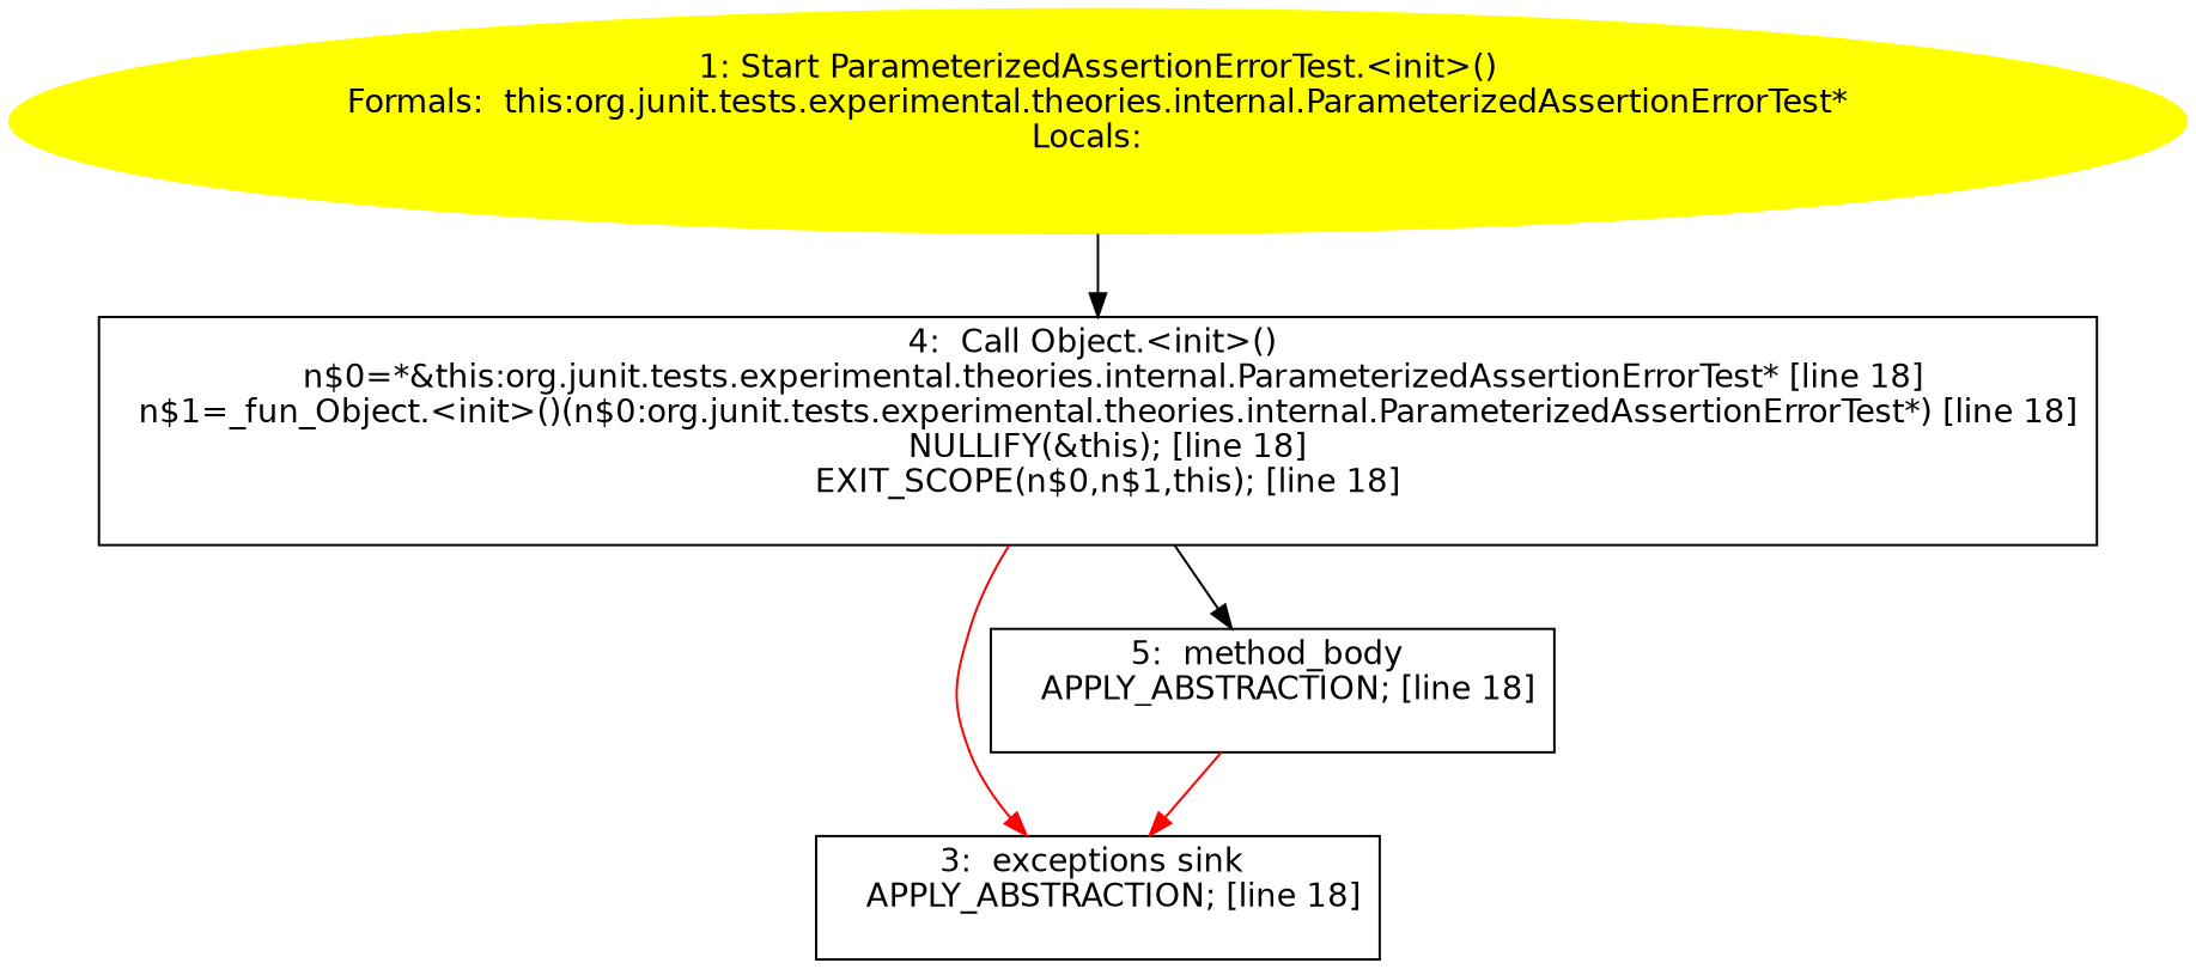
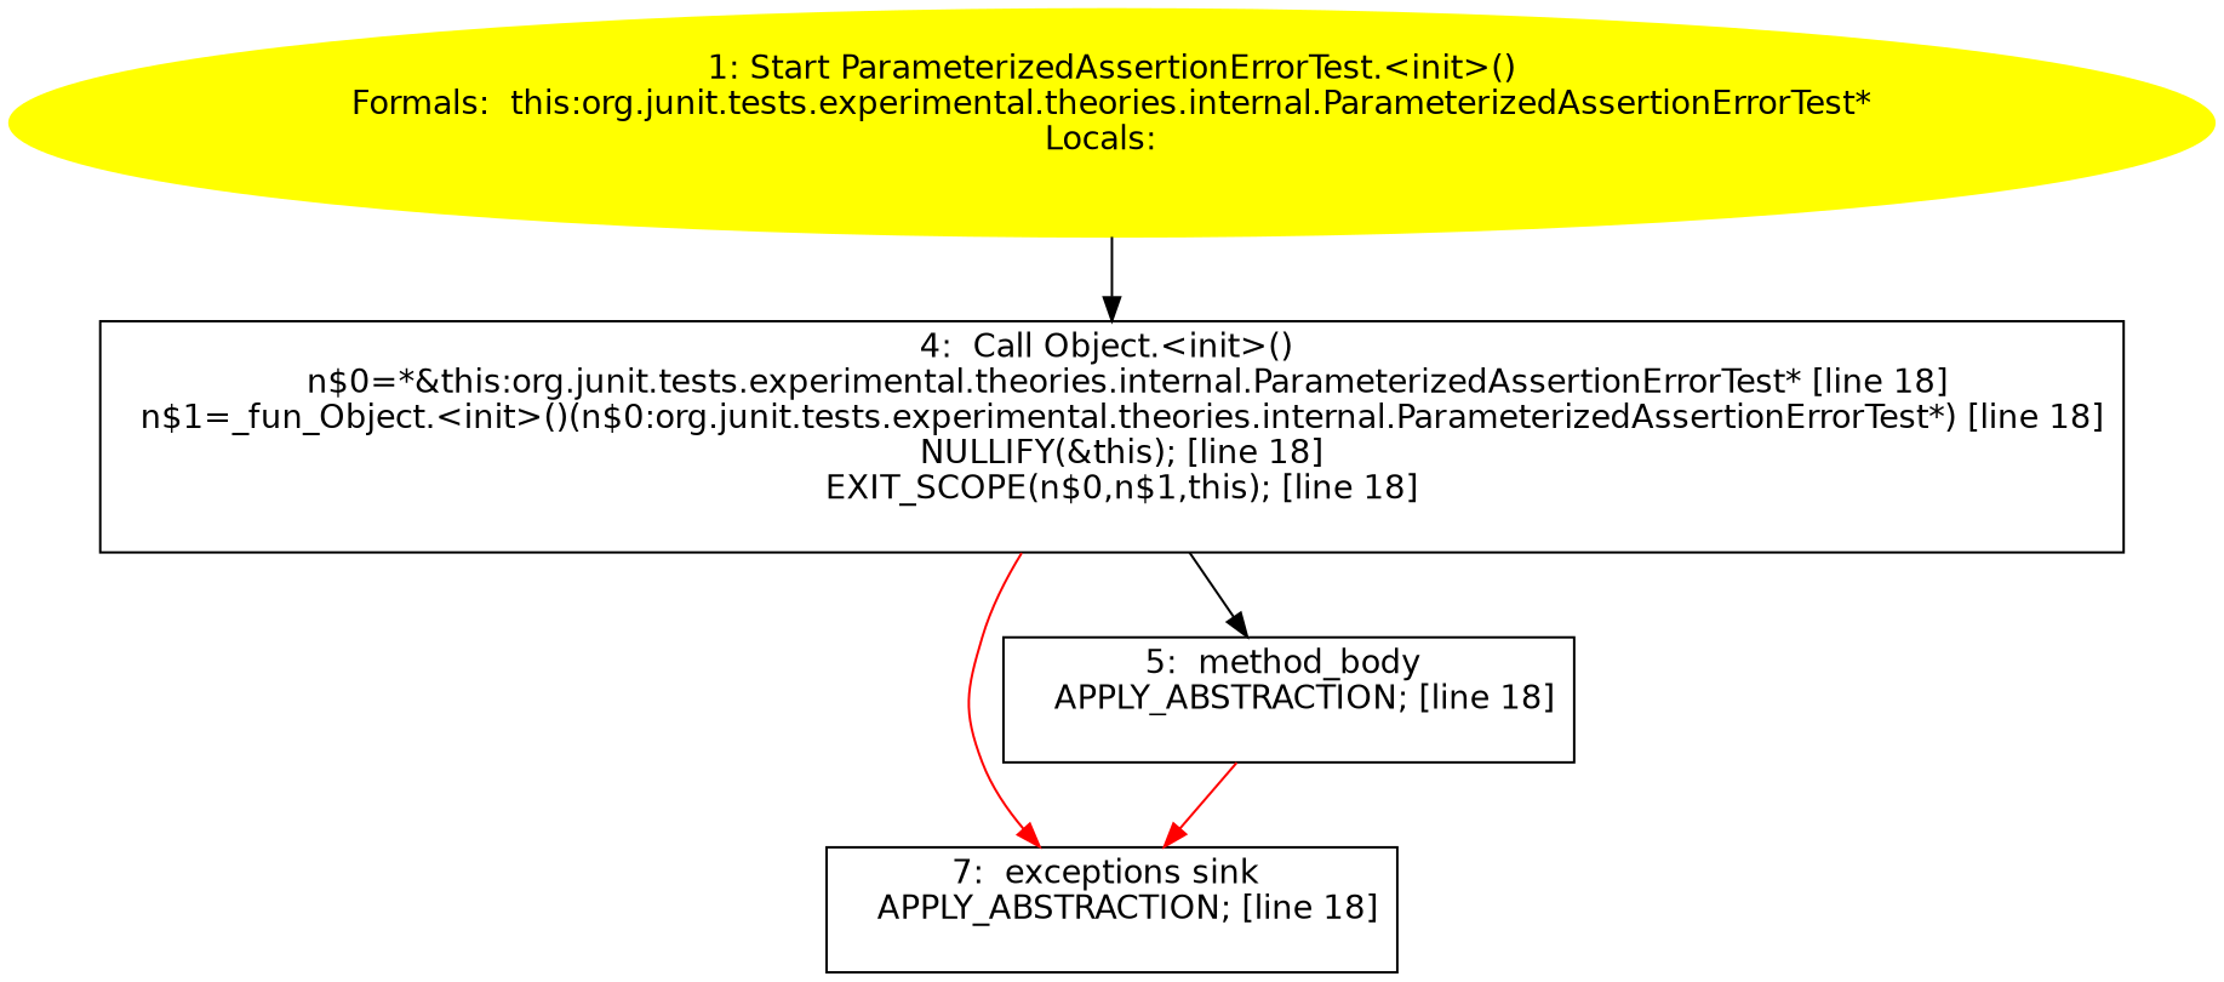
  digraph {
    fontname="DejaVu Sans"
    node [fontname="DejaVu Sans" shape=box]
    edge [fontname="DejaVu Sans"]
    n1 [color=yellow label="1: Start ParameterizedAssertionErrorTest.<init>()\nFormals:  this:org.junit.tests.experimental.theories.internal.ParameterizedAssertionErrorTest*\nLocals:  \n  " style=filled shape=""]
    n2 [label="4:  Call Object.<init>() \n   n$0=*&this:org.junit.tests.experimental.theories.internal.ParameterizedAssertionErrorTest* [line 18]\n  n$1=_fun_Object.<init>()(n$0:org.junit.tests.experimental.theories.internal.ParameterizedAssertionErrorTest*) [line 18]\n  NULLIFY(&this); [line 18]\n  EXIT_SCOPE(n$0,n$1,this); [line 18]\n "]
-   n3 [label="3:  exceptions sink \n   APPLY_ABSTRACTION; [line 18]\n "]
+   n3 [label="7:  exceptions sink \n   APPLY_ABSTRACTION; [line 18]\n "]
    n4 [label="5:  method_body \n   APPLY_ABSTRACTION; [line 18]\n "]
    n1 -> n2
    n2 -> n3 [color=red]
    n2 -> n4
    n4 -> n3 [color=red]
  }
